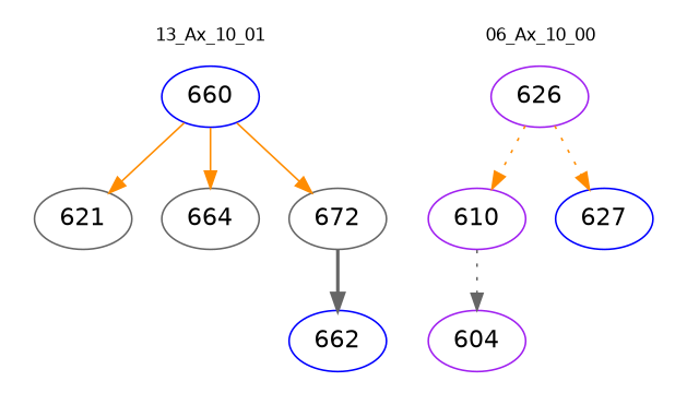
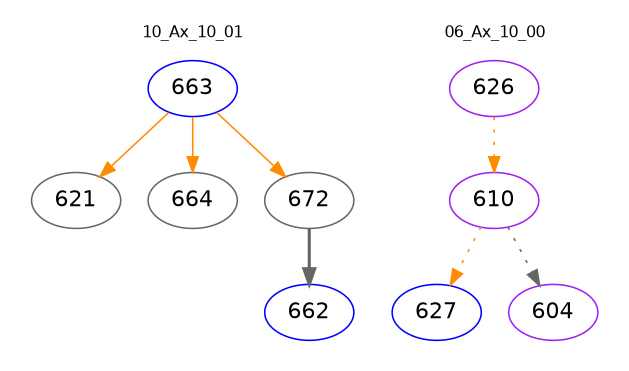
  digraph {
    fontname="DejaVu Sans"
    node [color=blue fontname="DejaVu Sans"]
    edge [color=darkorange fontname="DejaVu Sans" style=solid]
-   n1 [label=660]
+   n1 [label=663]
    n2 [color=gray40 label=621]
    n3 [color=gray40 label=664]
    n4 [color=gray40 label=672]
    n5 [label=662]
    n6 [color=purple label=626]
    n7 [color=purple label=610]
    n8 [label=627]
    n9 [color=purple label=604]
    subgraph cluster_1 {
      color=white
      fontsize=10
-     label="13_Ax_10_01"
+     label="10_Ax_10_01"
      n1
      n2
      n3
      n4
      n5
    }
    subgraph cluster_2 {
      color=white
      fontsize=10
      label="06_Ax_10_00"
      n6
      n7
      n8
      n9
    }
    n1 -> n2
    n1 -> n3
    n1 -> n4
    n4 -> n5 [color=gray40 style=bold]
    n6 -> n7 [style=dotted]
-   n6 -> n8 [style=dotted]
+   n7 -> n8 [style=dotted]
    n7 -> n9 [color=gray40 style=dotted]
  }
